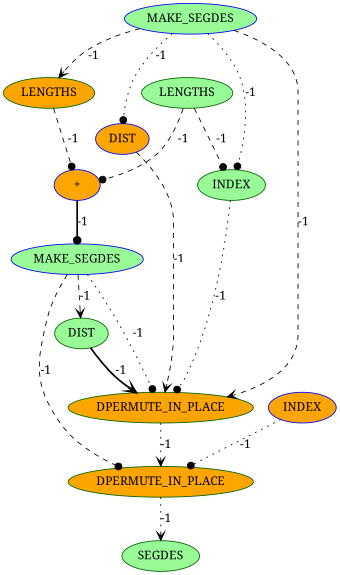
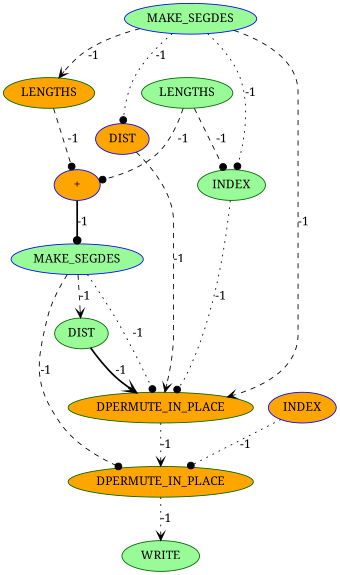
  digraph {
    fontname="Noto Serif"
    node [cost=0 style=filled fillcolor=palegreen color=darkgreen fontname="Noto Serif"]
    edge [cost=-1 style=dashed arrowhead=dot fontname="Noto Serif"]
    n1 [label=INDEX]
    n2 [label=DPERMUTE_IN_PLACE fillcolor=orange]
    n3 [label=MAKE_SEGDES color=blue]
    n4 [label=DIST fillcolor=orange color=blue]
    n5 [label=LENGTHS fillcolor=orange]
    n6 [label=DPERMUTE_IN_PLACE fillcolor=orange]
    n7 [label=LENGTHS]
    n8 [label="+" fillcolor=orange color=blue]
    n9 [label=MAKE_SEGDES color=blue]
    n10 [label=DIST]
-   n11 [label=SEGDES]
+   n11 [label=WRITE]
    n12 [label=INDEX fillcolor=orange color=blue]
    n1 -> n2 [label=-1 style=dotted]
    n2 -> n6 [label=-1 style=dotted arrowhead=vee]
    n3 -> n1 [label=-1 style=dotted]
    n3 -> n2 [label=-1 arrowhead=vee]
    n3 -> n4 [label=-1 style=dotted]
    n3 -> n5 [label=-1 arrowhead=vee]
    n4 -> n2 [label=-1 arrowhead=vee]
    n5 -> n8 [label=-1]
    n6 -> n11 [label=-1 style=dotted arrowhead=vee]
    n7 -> n1 [label=-1]
    n7 -> n8 [label=-1]
    n8 -> n9 [label=-1 style=bold]
    n9 -> n2 [label=-1 style=dotted]
    n9 -> n6 [label=-1]
    n9 -> n10 [label=-1 arrowhead=vee]
    n10 -> n2 [label=-1 style=bold arrowhead=vee]
    n12 -> n6 [label=-1 style=dotted]
  }
